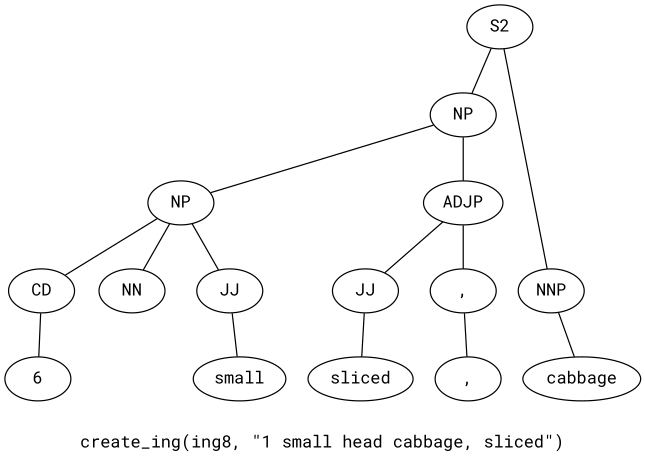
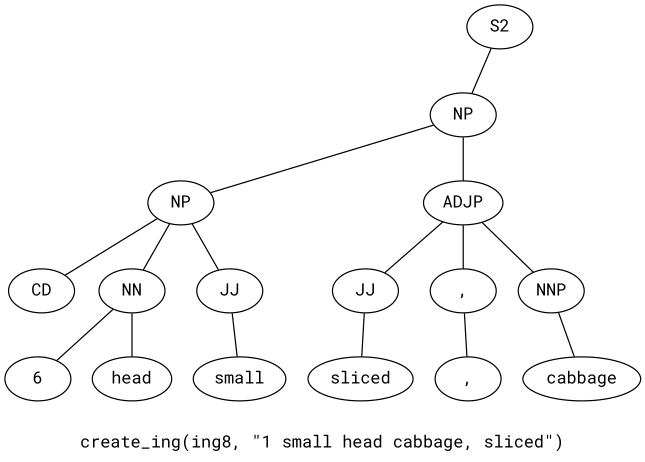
  graph {
    fontname="Roboto Mono"
    label="create_ing(ing8, \"1 small head cabbage, sliced\")"
    node [fontname="Roboto Mono"]
    edge [fontname="Roboto Mono"]
    n1 [label=S2]
    n2 [label=NP]
    n3 [label=NP]
    n4 [label=ADJP]
    n5 [label=CD]
    n6 [label=JJ]
    n7 [label=NN]
    n8 [label=NNP]
    n9 [label=","]
    n10 [label=JJ]
    n11 [label=6]
    n12 [label=small]
+   n13 [label=head]
    n14 [label=cabbage]
    n15 [label=","]
    n16 [label=sliced]
    n1 -- n2
    n2 -- n3
    n2 -- n4
    n3 -- n5
    n3 -- n6
    n3 -- n7
-   n1 -- n8
+   n4 -- n8
    n4 -- n9
    n4 -- n10
-   n5 -- n11
+   n7 -- n11
    n6 -- n12
+   n7 -- n13
    n8 -- n14
    n9 -- n15
    n10 -- n16
  }
